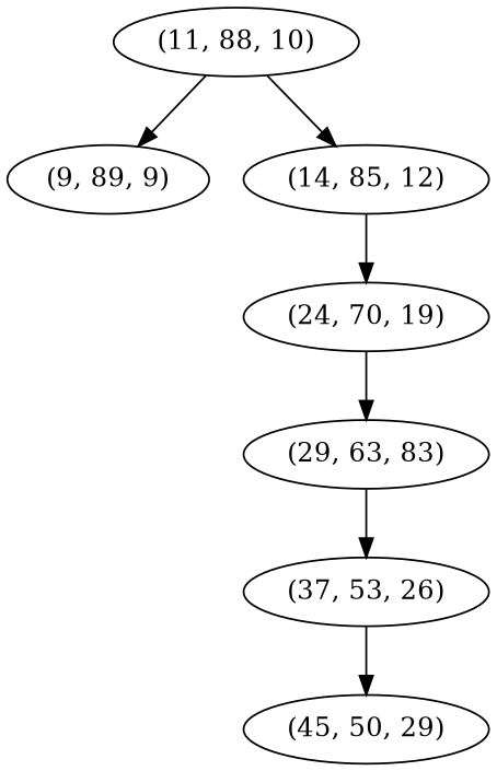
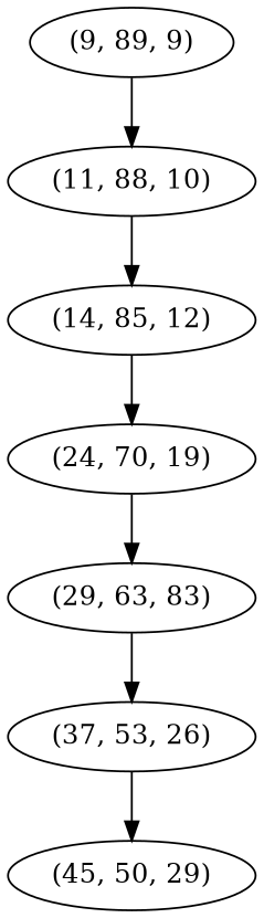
  digraph {
    "(9, 89, 9)"
    "(11, 88, 10)"
    "(14, 85, 12)"
    "(24, 70, 19)"
    n5 [label="(29, 63, 83)"]
    n6 [label="(37, 53, 26)"]
    "(45, 50, 29)"
-   "(11, 88, 10)" -> "(9, 89, 9)"
+   "(9, 89, 9)" -> "(11, 88, 10)"
    "(11, 88, 10)" -> "(14, 85, 12)"
    "(14, 85, 12)" -> "(24, 70, 19)"
    "(24, 70, 19)" -> n5
    n5 -> n6
    n6 -> "(45, 50, 29)"
  }
